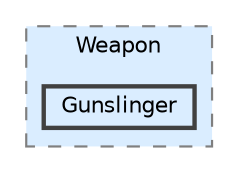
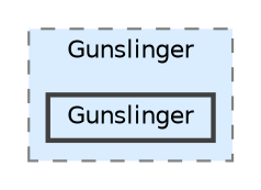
  digraph {
    compound=true
    rankdir=LR
    n1 [color=grey25 fillcolor="#daedff" fontname=Helvetica fontsize=10 height=0.2 label=Gunslinger shape=box style="filled,bold" width=0.4]
    subgraph cluster_1 {
      bgcolor="#daedff"
      fontname=Helvetica
      fontsize=10
-     label=Weapon
+     label=Gunslinger
      pencolor=grey50
      style="filled,dashed"
      n1
    }
  }
